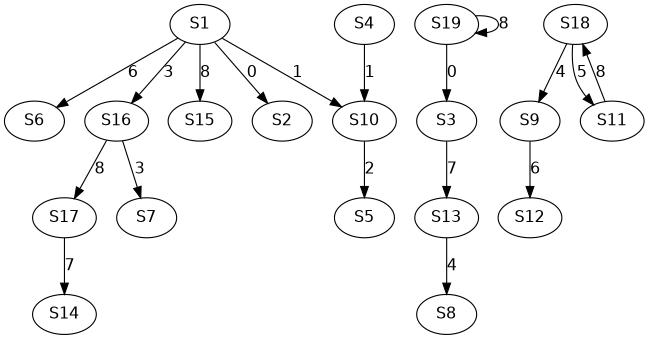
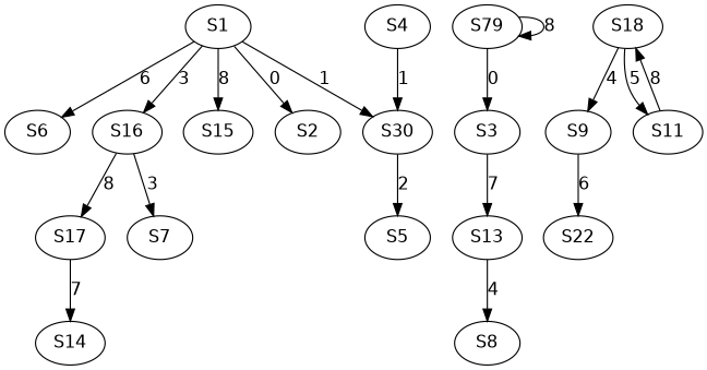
  strict digraph {
    fontname="DejaVu Sans"
    node [fontname="DejaVu Sans"]
    edge [fontname="DejaVu Sans"]
    S1
    S2
-   S10
+   S10 [label=S30]
    S6
    S16
    S15
    S5
    S17
    S7
-   S19
+   S19 [label=S79]
    S3
    S13
    S9
-   S12
+   S12 [label=S22]
    S8
    S4
    S14
    S18
    S11
    S1 -> S2 [label=0]
    S1 -> S10 [label=1]
    S1 -> S6 [label=6]
    S1 -> S16 [label=3]
    S1 -> S15 [label=8]
    S10 -> S5 [label=2]
    S16 -> S17 [label=8]
    S16 -> S7 [label=3]
    S17 -> S14 [label=7]
    S19 -> S19 [label=8]
    S19 -> S3 [label=0]
    S3 -> S13 [label=7]
    S13 -> S8 [label=4]
    S9 -> S12 [label=6]
    S4 -> S10 [label=1]
    S18 -> S9 [label=4]
    S18 -> S11 [label=5]
    S11 -> S18 [label=8]
  }
